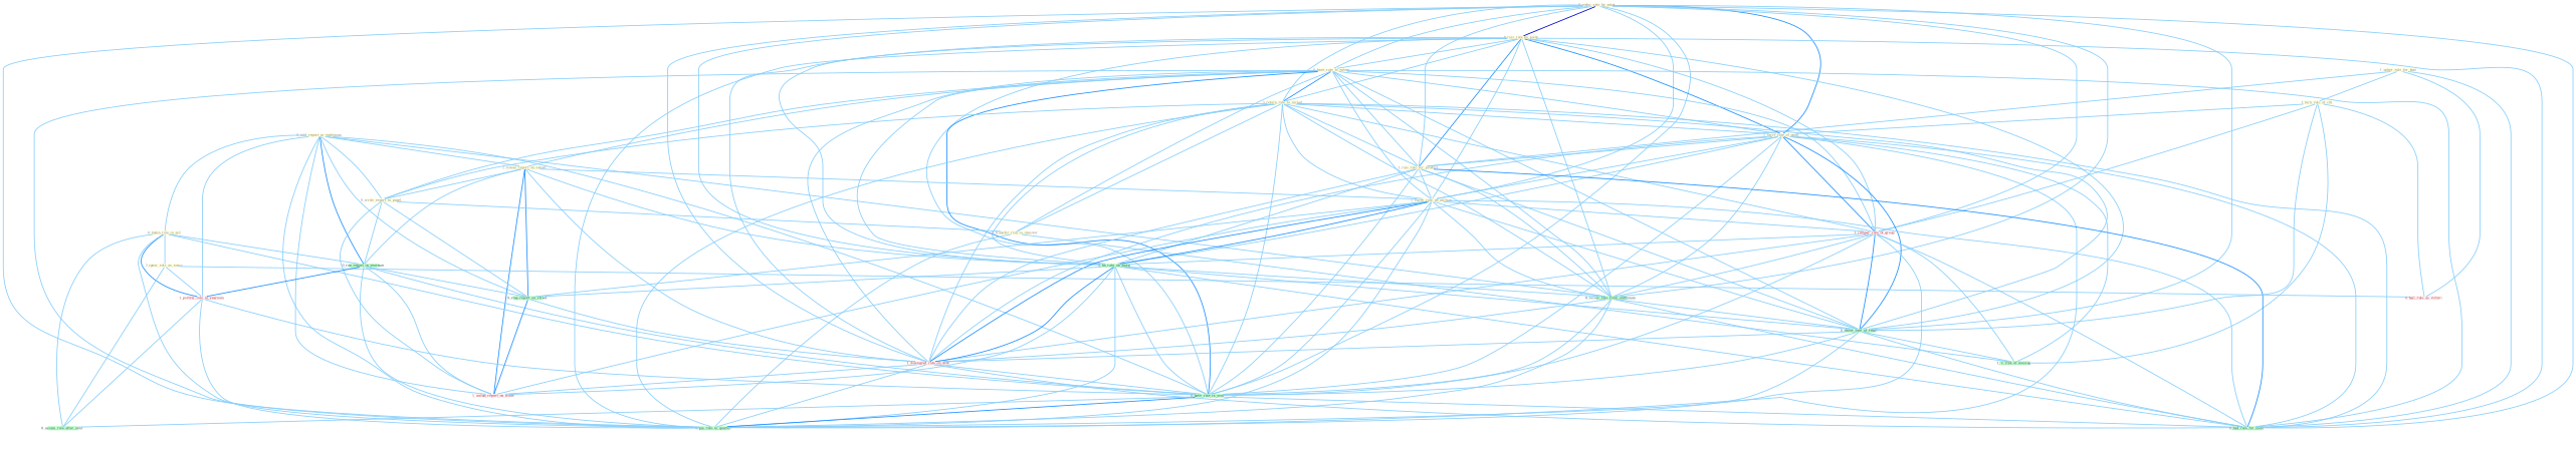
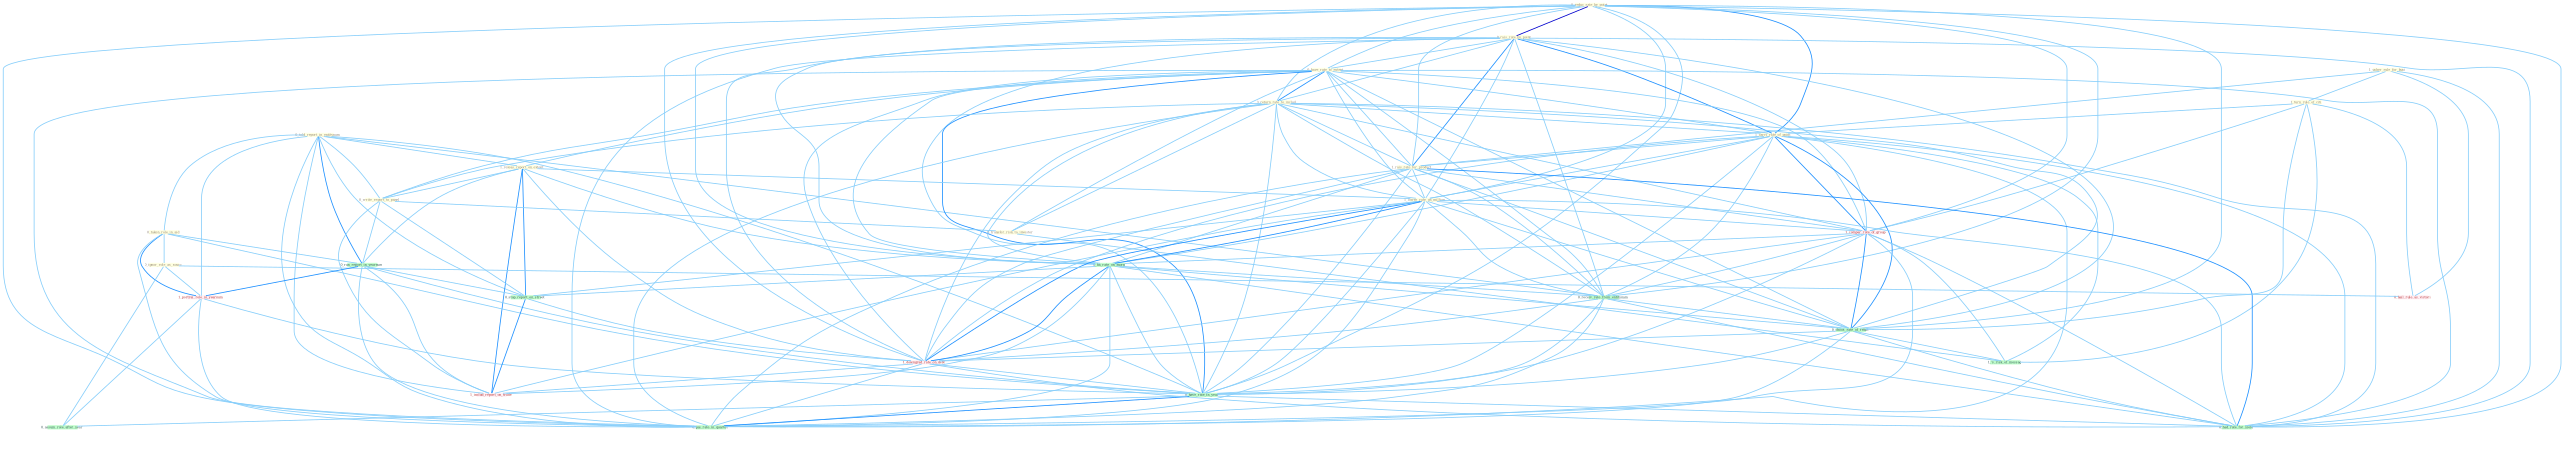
  graph {
    node [color="#ffffe0" fixedsize=true fontcolor="#8b7d6b" fontsize=4 shape=polygon style=filled]
    edge [color="#87cefa" w=1]
    "1_usher_rule_for_busi " [height=.06 width=.5]
    "0_reduc_rate_by_point " [height=.06 width=.5]
    "0_told_report_in_entitynam " [height=.06 width=.5]
    "1_turn_rule_of_citi " [height=.06 width=.5]
    "0_rais_rate_by_point " [height=.06 width=.5]
    "0_have_rate_to_extent " [height=.06 width=.5]
    n7 [height=.06 label="0_return_rate_to_includ" width=.5]
    "1_releas_report_on_extent " [height=.06 width=.5]
    "1_carri_rate_of_point " [height=.06 width=.5]
    "1_rais_rate_for_product " [height=.06 width=.5]
    "0_taken_role_in_aid " [height=.06 width=.5]
    "0_ignor_role_as_sourc " [height=.06 width=.5]
    "0_write_report_to_panel " [height=.06 width=.5]
    "0_transfer_risk_to_investor " [height=.06 width=.5]
    "1_lower_rate_on_million " [height=.06 width=.5]
    "1_compar_rate_of_group " [color="#fff0f5" fontcolor="#b22222" height=.06 width=.5]
    "1_downgrad_rate_on_debt " [color="#fff0f5" fontcolor="#b22222" height=.06 width=.5]
    "1_portrai_role_in_yearnum " [color="#fff0f5" fontcolor="#b22222" height=.06 width=.5]
    "1_includ_report_on_trade " [color="#fff0f5" fontcolor="#b22222" height=.06 width=.5]
    "0_hail_rule_as_victori " [color="#fff0f5" fontcolor="#b22222" height=.06 width=.5]
    "0_had_rate_for_yield " [color="#BDFCC9" fontcolor="#2f4f4f" height=.06 width=.5]
    "0_ha_rate_on_morn " [color="#BDFCC9" fontcolor="#2f4f4f" height=.06 width=.5]
    "0_receiv_rate_from_entitynam " [color="#BDFCC9" fontcolor="#2f4f4f" height=.06 width=.5]
    "0_choos_rate_of_rebat " [color="#BDFCC9" fontcolor="#2f4f4f" height=.06 width=.5]
    "0_have_rate_in_year " [color="#BDFCC9" fontcolor="#2f4f4f" height=.06 width=.5]
    "0_pai_rate_in_quarter " [color="#BDFCC9" fontcolor="#2f4f4f" height=.06 width=.5]
    "0_ran_report_in_yearnum " [color="#BDFCC9" fontcolor="#2f4f4f" height=.06 width=.5]
    "0_stop_report_on_street " [color="#BDFCC9" fontcolor="#2f4f4f" height=.06 width=.5]
    "1_'s_risk_of_messag " [color="#BDFCC9" fontcolor="#2f4f4f" height=.06 width=.5]
    "0_assum_role_after_year " [color="#BDFCC9" fontcolor="#2f4f4f" height=.06 width=.5]
    subgraph sub_1 {
      "1_usher_rule_for_busi "
      "0_reduc_rate_by_point "
      "0_told_report_in_entitynam "
      "1_turn_rule_of_citi "
      "0_rais_rate_by_point "
      "0_have_rate_to_extent "
      n7
      "1_releas_report_on_extent "
      "1_carri_rate_of_point "
      "1_rais_rate_for_product "
      "0_taken_role_in_aid "
      "0_ignor_role_as_sourc "
      "0_write_report_to_panel "
      "0_transfer_risk_to_investor "
      "1_lower_rate_on_million "
    }
    subgraph sub_2 {
      "1_compar_rate_of_group "
      "1_downgrad_rate_on_debt "
      "1_portrai_role_in_yearnum "
      "1_includ_report_on_trade "
      "0_hail_rule_as_victori "
    }
    "1_usher_rule_for_busi " -- "1_turn_rule_of_citi "
    "1_usher_rule_for_busi " -- "1_rais_rate_for_product "
    "1_usher_rule_for_busi " -- "0_hail_rule_as_victori "
    "1_usher_rule_for_busi " -- "0_had_rate_for_yield "
    "0_reduc_rate_by_point " -- "0_rais_rate_by_point " [color="#0000cd" w=3]
    "0_reduc_rate_by_point " -- "0_have_rate_to_extent "
    "0_reduc_rate_by_point " -- n7
    "0_reduc_rate_by_point " -- "1_carri_rate_of_point " [color="#1e90ff" w=2]
    "0_reduc_rate_by_point " -- "1_rais_rate_for_product "
    "0_reduc_rate_by_point " -- "1_lower_rate_on_million "
    "0_reduc_rate_by_point " -- "1_compar_rate_of_group "
    "0_reduc_rate_by_point " -- "1_downgrad_rate_on_debt "
    "0_reduc_rate_by_point " -- "0_had_rate_for_yield "
    "0_reduc_rate_by_point " -- "0_ha_rate_on_morn "
    "0_reduc_rate_by_point " -- "0_receiv_rate_from_entitynam "
    "0_reduc_rate_by_point " -- "0_choos_rate_of_rebat "
    "0_reduc_rate_by_point " -- "0_have_rate_in_year "
    "0_reduc_rate_by_point " -- "0_pai_rate_in_quarter "
    "0_told_report_in_entitynam " -- "1_releas_report_on_extent "
    "0_told_report_in_entitynam " -- "0_taken_role_in_aid "
    "0_told_report_in_entitynam " -- "0_write_report_to_panel "
    "0_told_report_in_entitynam " -- "1_portrai_role_in_yearnum "
    "0_told_report_in_entitynam " -- "1_includ_report_on_trade "
    "0_told_report_in_entitynam " -- "0_receiv_rate_from_entitynam "
    "0_told_report_in_entitynam " -- "0_have_rate_in_year "
    "0_told_report_in_entitynam " -- "0_pai_rate_in_quarter "
    "0_told_report_in_entitynam " -- "0_ran_report_in_yearnum " [color="#1e90ff" w=2]
    "0_told_report_in_entitynam " -- "0_stop_report_on_street "
    "1_turn_rule_of_citi " -- "1_carri_rate_of_point "
    "1_turn_rule_of_citi " -- "1_compar_rate_of_group "
    "1_turn_rule_of_citi " -- "0_hail_rule_as_victori "
    "1_turn_rule_of_citi " -- "0_choos_rate_of_rebat "
    "1_turn_rule_of_citi " -- "1_'s_risk_of_messag "
    "0_rais_rate_by_point " -- "0_have_rate_to_extent "
    "0_rais_rate_by_point " -- n7
    "0_rais_rate_by_point " -- "1_carri_rate_of_point " [color="#1e90ff" w=2]
    "0_rais_rate_by_point " -- "1_rais_rate_for_product " [color="#1e90ff" w=2]
    "0_rais_rate_by_point " -- "1_lower_rate_on_million "
    "0_rais_rate_by_point " -- "1_compar_rate_of_group "
    "0_rais_rate_by_point " -- "1_downgrad_rate_on_debt "
    "0_rais_rate_by_point " -- "0_had_rate_for_yield "
    "0_rais_rate_by_point " -- "0_ha_rate_on_morn "
    "0_rais_rate_by_point " -- "0_receiv_rate_from_entitynam "
    "0_rais_rate_by_point " -- "0_choos_rate_of_rebat "
    "0_rais_rate_by_point " -- "0_have_rate_in_year "
    "0_rais_rate_by_point " -- "0_pai_rate_in_quarter "
    "0_have_rate_to_extent " -- n7 [color="#1e90ff" w=2]
    "0_have_rate_to_extent " -- "1_releas_report_on_extent "
    "0_have_rate_to_extent " -- "1_carri_rate_of_point "
    "0_have_rate_to_extent " -- "1_rais_rate_for_product "
    "0_have_rate_to_extent " -- "0_write_report_to_panel "
    "0_have_rate_to_extent " -- "0_transfer_risk_to_investor "
    "0_have_rate_to_extent " -- "1_lower_rate_on_million "
    "0_have_rate_to_extent " -- "1_compar_rate_of_group "
    "0_have_rate_to_extent " -- "1_downgrad_rate_on_debt "
    "0_have_rate_to_extent " -- "0_had_rate_for_yield "
    "0_have_rate_to_extent " -- "0_ha_rate_on_morn "
    "0_have_rate_to_extent " -- "0_receiv_rate_from_entitynam "
    "0_have_rate_to_extent " -- "0_choos_rate_of_rebat "
    "0_have_rate_to_extent " -- "0_have_rate_in_year " [color="#1e90ff" w=2]
    "0_have_rate_to_extent " -- "0_pai_rate_in_quarter "
    n7 -- "1_carri_rate_of_point "
    n7 -- "1_rais_rate_for_product "
    n7 -- "0_write_report_to_panel "
    n7 -- "0_transfer_risk_to_investor "
    n7 -- "1_lower_rate_on_million "
    n7 -- "1_compar_rate_of_group "
    n7 -- "1_downgrad_rate_on_debt "
    n7 -- "0_had_rate_for_yield "
    n7 -- "0_ha_rate_on_morn "
    n7 -- "0_receiv_rate_from_entitynam "
    n7 -- "0_choos_rate_of_rebat "
    n7 -- "0_have_rate_in_year "
    n7 -- "0_pai_rate_in_quarter "
    "1_releas_report_on_extent " -- "0_write_report_to_panel "
    "1_releas_report_on_extent " -- "1_lower_rate_on_million "
    "1_releas_report_on_extent " -- "1_downgrad_rate_on_debt "
    "1_releas_report_on_extent " -- "1_includ_report_on_trade " [color="#1e90ff" w=2]
    "1_releas_report_on_extent " -- "0_ha_rate_on_morn "
    "1_releas_report_on_extent " -- "0_ran_report_in_yearnum "
    "1_releas_report_on_extent " -- "0_stop_report_on_street " [color="#1e90ff" w=2]
    "1_carri_rate_of_point " -- "1_rais_rate_for_product "
    "1_carri_rate_of_point " -- "1_lower_rate_on_million "
    "1_carri_rate_of_point " -- "1_compar_rate_of_group " [color="#1e90ff" w=2]
    "1_carri_rate_of_point " -- "1_downgrad_rate_on_debt "
    "1_carri_rate_of_point " -- "0_had_rate_for_yield "
    "1_carri_rate_of_point " -- "0_ha_rate_on_morn "
    "1_carri_rate_of_point " -- "0_receiv_rate_from_entitynam "
    "1_carri_rate_of_point " -- "0_choos_rate_of_rebat " [color="#1e90ff" w=2]
    "1_carri_rate_of_point " -- "0_have_rate_in_year "
    "1_carri_rate_of_point " -- "0_pai_rate_in_quarter "
    "1_carri_rate_of_point " -- "1_'s_risk_of_messag "
    "1_rais_rate_for_product " -- "1_lower_rate_on_million "
+   "1_rais_rate_for_product " -- "1_compar_rate_of_group "
    "1_rais_rate_for_product " -- "1_downgrad_rate_on_debt "
    "1_rais_rate_for_product " -- "0_had_rate_for_yield " [color="#1e90ff" w=2]
    "1_rais_rate_for_product " -- "0_ha_rate_on_morn "
    "1_rais_rate_for_product " -- "0_receiv_rate_from_entitynam "
    "1_rais_rate_for_product " -- "0_choos_rate_of_rebat "
    "1_rais_rate_for_product " -- "0_have_rate_in_year "
-   "0_transfer_risk_to_investor " -- "0_pai_rate_in_quarter "
+   "1_rais_rate_for_product " -- "0_pai_rate_in_quarter "
    "0_taken_role_in_aid " -- "0_ignor_role_as_sourc "
    "0_taken_role_in_aid " -- "1_portrai_role_in_yearnum " [color="#1e90ff" w=2]
    "0_taken_role_in_aid " -- "0_have_rate_in_year "
    "0_taken_role_in_aid " -- "0_pai_rate_in_quarter "
    "0_taken_role_in_aid " -- "0_ran_report_in_yearnum "
-   "0_taken_role_in_aid " -- "0_assum_role_after_year "
    "0_ignor_role_as_sourc " -- "1_portrai_role_in_yearnum "
    "0_ignor_role_as_sourc " -- "0_hail_rule_as_victori "
    "0_ignor_role_as_sourc " -- "0_assum_role_after_year "
    "0_write_report_to_panel " -- "0_transfer_risk_to_investor "
    "0_write_report_to_panel " -- "1_includ_report_on_trade "
    "0_write_report_to_panel " -- "0_ran_report_in_yearnum "
    "0_write_report_to_panel " -- "0_stop_report_on_street "
    "0_transfer_risk_to_investor " -- "1_'s_risk_of_messag "
    "1_lower_rate_on_million " -- "1_compar_rate_of_group "
    "1_lower_rate_on_million " -- "1_downgrad_rate_on_debt " [color="#1e90ff" w=2]
    "1_lower_rate_on_million " -- "1_includ_report_on_trade "
    "1_lower_rate_on_million " -- "0_had_rate_for_yield "
    "1_lower_rate_on_million " -- "0_ha_rate_on_morn " [color="#1e90ff" w=2]
    "1_lower_rate_on_million " -- "0_receiv_rate_from_entitynam "
    "1_lower_rate_on_million " -- "0_choos_rate_of_rebat "
    "1_lower_rate_on_million " -- "0_have_rate_in_year "
    "1_lower_rate_on_million " -- "0_pai_rate_in_quarter "
    "1_lower_rate_on_million " -- "0_stop_report_on_street "
    "1_compar_rate_of_group " -- "1_downgrad_rate_on_debt "
    "1_compar_rate_of_group " -- "0_had_rate_for_yield "
    "1_compar_rate_of_group " -- "0_ha_rate_on_morn "
    "1_compar_rate_of_group " -- "0_receiv_rate_from_entitynam "
    "1_compar_rate_of_group " -- "0_choos_rate_of_rebat " [color="#1e90ff" w=2]
    "1_compar_rate_of_group " -- "0_have_rate_in_year "
    "1_compar_rate_of_group " -- "0_pai_rate_in_quarter "
    "1_compar_rate_of_group " -- "1_'s_risk_of_messag "
    "1_downgrad_rate_on_debt " -- "1_includ_report_on_trade "
    "1_downgrad_rate_on_debt " -- "0_had_rate_for_yield "
    "1_downgrad_rate_on_debt " -- "0_have_rate_in_year "
    "1_downgrad_rate_on_debt " -- "0_pai_rate_in_quarter "
    "1_portrai_role_in_yearnum " -- "0_have_rate_in_year "
    "1_portrai_role_in_yearnum " -- "0_pai_rate_in_quarter "
    "1_portrai_role_in_yearnum " -- "0_assum_role_after_year "
    "0_ha_rate_on_morn " -- "1_downgrad_rate_on_debt " [color="#1e90ff" w=2]
    "0_ha_rate_on_morn " -- "1_includ_report_on_trade "
    "0_ha_rate_on_morn " -- "0_had_rate_for_yield "
    "0_ha_rate_on_morn " -- "0_receiv_rate_from_entitynam "
    "0_ha_rate_on_morn " -- "0_choos_rate_of_rebat "
    "0_ha_rate_on_morn " -- "0_have_rate_in_year "
    "0_ha_rate_on_morn " -- "0_pai_rate_in_quarter "
    "0_ha_rate_on_morn " -- "0_stop_report_on_street "
    "0_receiv_rate_from_entitynam " -- "1_downgrad_rate_on_debt "
    "0_receiv_rate_from_entitynam " -- "0_had_rate_for_yield "
    "0_receiv_rate_from_entitynam " -- "0_choos_rate_of_rebat "
    "0_receiv_rate_from_entitynam " -- "0_have_rate_in_year "
    "0_receiv_rate_from_entitynam " -- "0_pai_rate_in_quarter "
    "0_choos_rate_of_rebat " -- "1_downgrad_rate_on_debt "
    "0_choos_rate_of_rebat " -- "0_had_rate_for_yield "
    "0_choos_rate_of_rebat " -- "0_have_rate_in_year "
    "0_choos_rate_of_rebat " -- "0_pai_rate_in_quarter "
    "0_choos_rate_of_rebat " -- "1_'s_risk_of_messag "
    "0_have_rate_in_year " -- "0_had_rate_for_yield "
    "0_have_rate_in_year " -- "0_pai_rate_in_quarter " [color="#1e90ff" w=2]
    "0_have_rate_in_year " -- "0_assum_role_after_year "
    "0_ran_report_in_yearnum " -- "1_portrai_role_in_yearnum " [color="#1e90ff" w=2]
    "0_ran_report_in_yearnum " -- "1_includ_report_on_trade "
    "0_ran_report_in_yearnum " -- "0_have_rate_in_year "
    "0_ran_report_in_yearnum " -- "0_pai_rate_in_quarter "
    "0_ran_report_in_yearnum " -- "0_stop_report_on_street "
    "0_stop_report_on_street " -- "1_downgrad_rate_on_debt "
    "0_stop_report_on_street " -- "1_includ_report_on_trade " [color="#1e90ff" w=2]
  }
